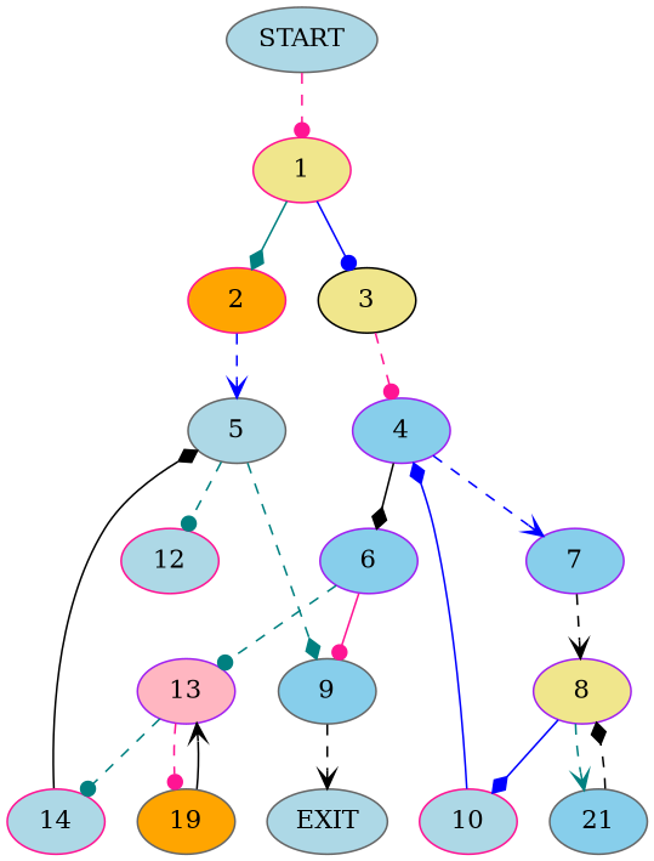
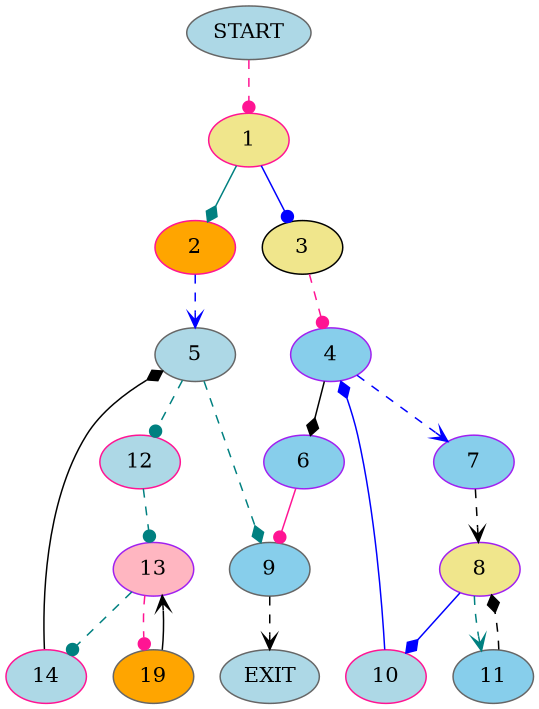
  digraph {
    node [color=gray40 fillcolor=lightblue style=filled]
    edge [arrowhead=dot color=teal style=dashed]
    n1 [label=START]
    1 [color=deeppink fillcolor=khaki]
    2 [color=deeppink fillcolor=orange]
    3 [color=black fillcolor=khaki]
    n5 [label=EXIT]
    5
    4 [color=purple fillcolor=skyblue]
    9 [fillcolor=skyblue]
    12 [color=deeppink]
    6 [color=purple fillcolor=skyblue]
    7 [color=purple fillcolor=skyblue]
    8 [color=purple fillcolor=khaki]
    13 [color=purple fillcolor=lightpink]
    10 [color=deeppink]
-   11 [fillcolor=skyblue label=21]
+   11 [fillcolor=skyblue]
    14 [color=deeppink]
    n17 [fillcolor=orange label=19]
    n1 -> 1 [color=deeppink]
    1 -> 2 [arrowhead=diamond style=solid]
    1 -> 3 [color=blue style=solid]
    2 -> 5 [arrowhead=vee color=blue]
    3 -> 4 [color=deeppink]
    5 -> 9 [arrowhead=diamond]
    5 -> 12
    4 -> 6 [arrowhead=diamond color=black style=solid]
    4 -> 7 [arrowhead=vee color=blue]
    9 -> n5 [arrowhead=vee color=black]
-   6 -> 13
+   12 -> 13
    6 -> 9 [color=deeppink style=solid]
    7 -> 8 [arrowhead=vee color=black]
    8 -> 10 [arrowhead=diamond color=blue style=solid]
    8 -> 11 [arrowhead=vee]
    13 -> 14
    13 -> n17 [color=deeppink]
    10 -> 4 [arrowhead=diamond color=blue style=solid]
    11 -> 8 [arrowhead=diamond color=black]
    14 -> 5 [arrowhead=diamond color=black style=solid]
    n17 -> 13 [arrowhead=vee color=black style=solid]
  }
